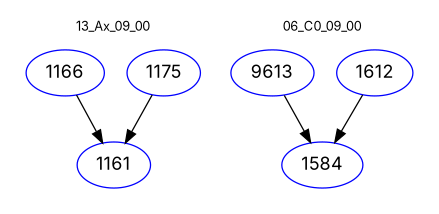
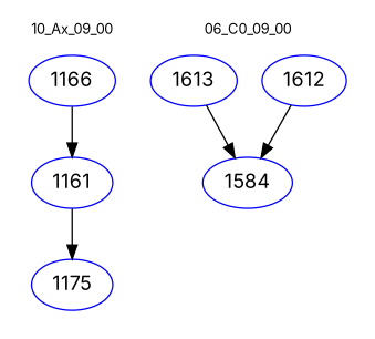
  digraph {
    fontname=Inter
    node [color=blue fontname=Inter]
    edge [color=black fontname=Inter]
    n1 [label=1175]
    n2 [label=1161]
    n3 [label=1166]
    n4 [label=1612]
    n5 [label=1584]
-   n6 [label=9613]
+   n6 [label=1613]
    subgraph cluster_1 {
      color=white
      fontsize=10
-     label="13_Ax_09_00"
+     label="10_Ax_09_00"
      n1
      n2
      n3
    }
    subgraph cluster_2 {
      color=white
      fontsize=10
      label="06_C0_09_00"
      n4
      n5
      n6
    }
-   n1 -> n2
+   n2 -> n1
    n3 -> n2
    n4 -> n5
    n6 -> n5
  }
